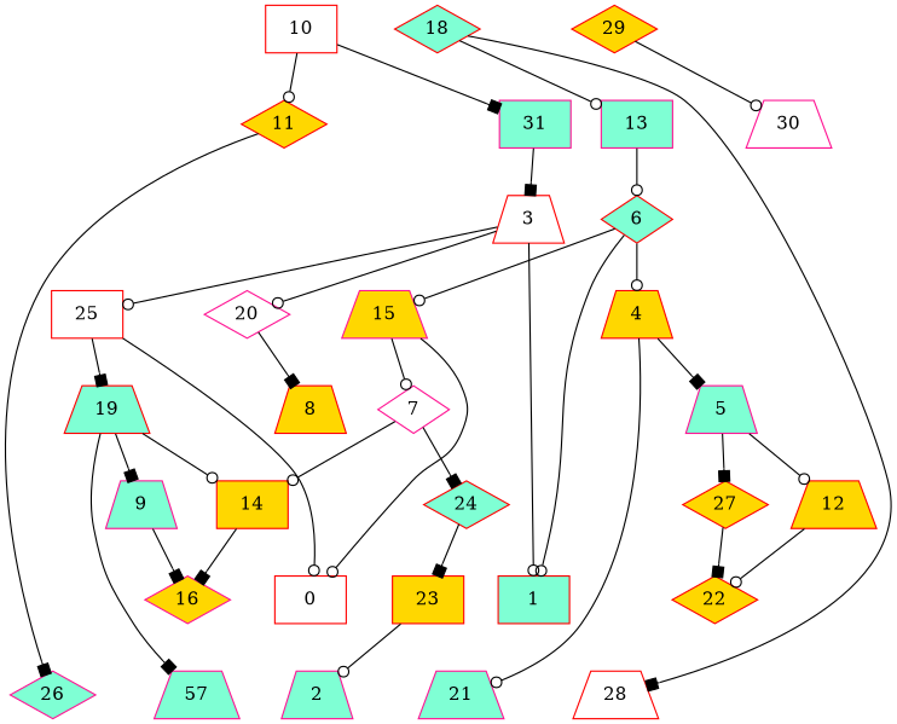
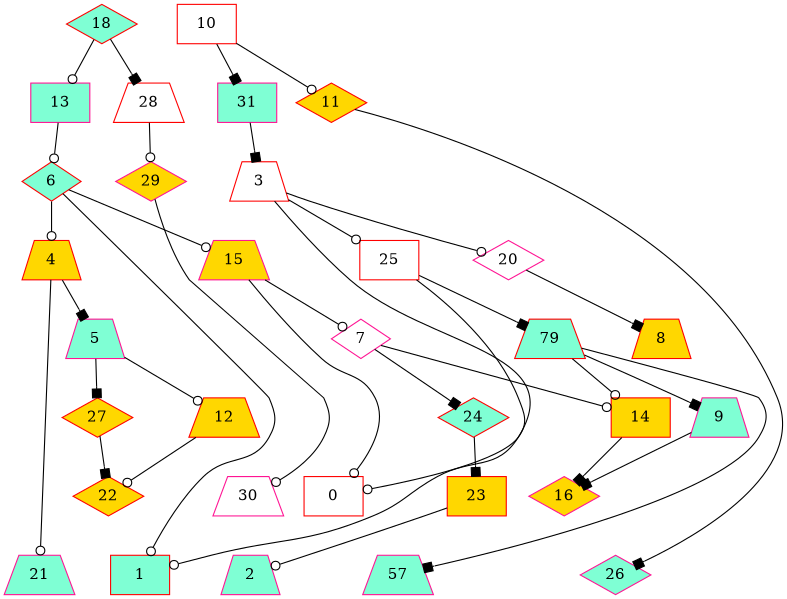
  digraph {
    node [color=red fillcolor=aquamarine shape=trapezium style=filled]
    edge [arrowhead=odot weight=0]
    3 [fillcolor=white]
    1 [shape=box]
    20 [color=deeppink fillcolor=white shape=diamond]
    25 [fillcolor=white shape=box]
    8 [fillcolor=gold]
    0 [fillcolor=white shape=box]
-   19
+   19 [label=79]
    4 [fillcolor=gold]
    5 [color=deeppink]
    21 [color=deeppink]
    12 [fillcolor=gold]
    27 [fillcolor=gold shape=diamond]
    22 [fillcolor=gold shape=diamond]
    6 [shape=diamond]
    15 [color=deeppink fillcolor=gold]
    7 [color=deeppink fillcolor=white shape=diamond]
    14 [fillcolor=gold shape=box]
    24 [shape=diamond]
    16 [color=deeppink fillcolor=gold shape=diamond]
    23 [fillcolor=gold shape=box]
    9 [color=deeppink]
    10 [fillcolor=white shape=box]
    11 [fillcolor=gold shape=diamond]
    31 [color=deeppink shape=box]
    26 [color=deeppink shape=diamond]
    13 [color=deeppink shape=box]
    18 [shape=diamond]
    28 [fillcolor=white]
-   29 [fillcolor=gold shape=diamond]
+   29 [color=deeppink fillcolor=gold shape=diamond]
    n30 [color=deeppink label=57]
    2 [color=deeppink]
    30 [color=deeppink fillcolor=white]
    3 -> 1
    3 -> 20
    3 -> 25
    20 -> 8 [arrowhead=box]
    25 -> 0
    25 -> 19 [arrowhead=box]
    19 -> 14
    19 -> 9 [arrowhead=box]
    19 -> n30 [arrowhead=box]
    4 -> 5 [arrowhead=box]
    4 -> 21
    5 -> 12
    5 -> 27 [arrowhead=box]
    12 -> 22
    27 -> 22 [arrowhead=box]
    6 -> 1
    6 -> 4 [weight=1]
    6 -> 15
    15 -> 0
    15 -> 7
    7 -> 14
    7 -> 24 [arrowhead=box]
    14 -> 16 [arrowhead=box]
    24 -> 23 [arrowhead=box]
    23 -> 2
    9 -> 16 [arrowhead=box]
    10 -> 11
    10 -> 31 [arrowhead=box]
    11 -> 26 [arrowhead=box]
    31 -> 3 [arrowhead=box]
    13 -> 6
    18 -> 13
    18 -> 28 [arrowhead=box]
+   28 -> 29
    29 -> 30
  }
